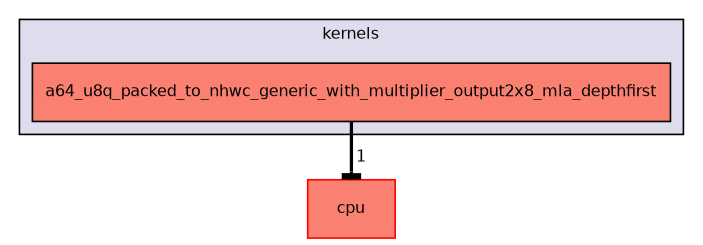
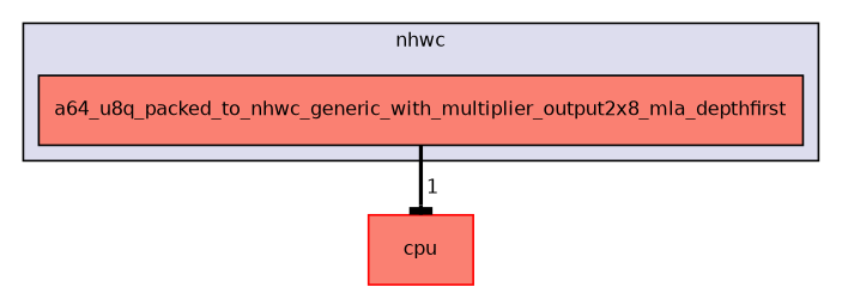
  digraph {
    compound=true
    node [fillcolor=salmon fontname=Helvetica fontsize=10 shape=box style=filled]
    n1 [label=a64_u8q_packed_to_nhwc_generic_with_multiplier_output2x8_mla_depthfirst pencolor=black]
    n2 [color=red label=cpu]
    subgraph cluster_1 {
      bgcolor="#ddddee"
      fontname=Helvetica
      fontsize=10
-     label=kernels
+     label=nhwc
      pencolor=black
      n1
    }
    n1 -> n2 [headlabel=1 labeldistance=1.5 labelfontname=Helvetica labelfontsize=10 style=bold arrowhead=tee]
  }
